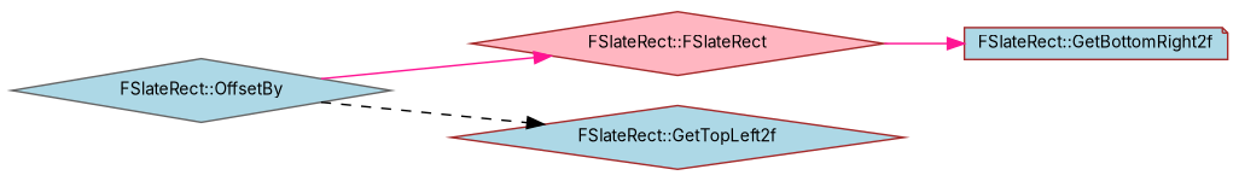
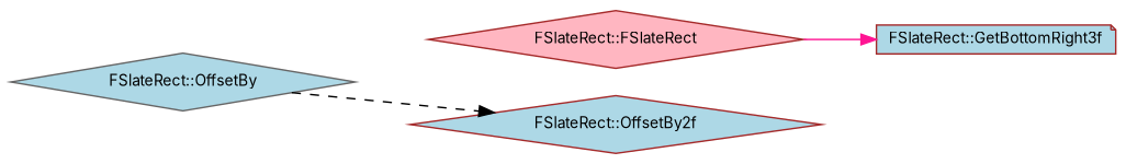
  digraph {
    fontname=Inter
    rankdir=LR
    node [color=brown fillcolor=lightblue fontname=Inter fontsize=10 shape=diamond style=filled]
    edge [color=deeppink fontname=Inter fontsize=10 labelfontname=Helvetica labelfontsize=10 style=solid]
    n1 [color=gray40 fontcolor=black height=0.2 label="FSlateRect::OffsetBy" width=0.4]
    n2 [fillcolor=lightpink height=0.2 label="FSlateRect::FSlateRect" width=0.4]
-   n3 [height=0.2 label="FSlateRect::GetTopLeft2f" width=0.4]
-   n4 [height=0.2 label="FSlateRect::GetBottomRight2f" shape=note width=0.4]
-   n1 -> n2
+   n3 [height=0.2 label="FSlateRect::OffsetBy2f" width=0.4]
+   n4 [height=0.2 label="FSlateRect::GetBottomRight3f" shape=note width=0.4]
    n1 -> n3 [color=black style=dashed]
    n2 -> n4
  }
